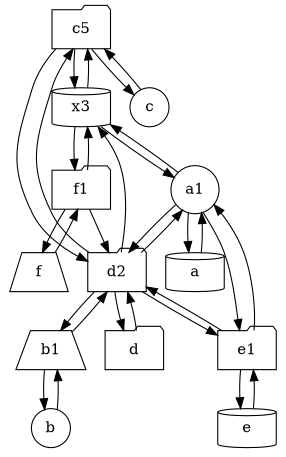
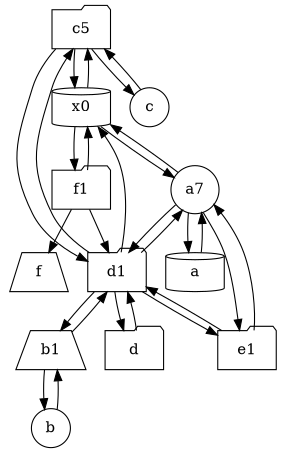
  digraph {
    node [shape=folder]
    n1 [label=c5]
-   x0 [shape=cylinder label=x3]
+   x0 [shape=cylinder]
    c [shape=circle]
-   d1 [label=d2]
+   d1
    f1
-   a1 [shape=circle]
+   a1 [shape=circle label=a7]
    f [shape=trapezium]
    e1
    a [shape=cylinder]
-   e [shape=cylinder]
    b1 [shape=trapezium]
    d
    b [shape=circle]
    n1 -> x0
    n1 -> c
    n1 -> d1
    x0 -> n1
    x0 -> f1
    x0 -> a1
    c -> n1
    d1 -> n1
    d1 -> x0
    d1 -> a1
    d1 -> e1
    d1 -> b1
    d1 -> d
    f1 -> x0
    f1 -> d1
    f1 -> f
    a1 -> x0
    a1 -> d1
    a1 -> e1
    a1 -> a
-   f -> f1
    e1 -> d1
    e1 -> a1
-   e1 -> e
    a -> a1
-   e -> e1
    b1 -> d1
    b1 -> b
    d -> d1
    b -> b1
  }
